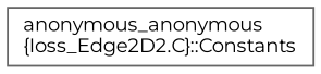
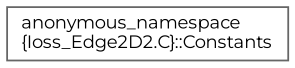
  digraph {
    rankdir=LR
    fontname=Montserrat
-   n1 [color=grey40 fillcolor=white fontname=Montserrat fontsize=10 height=0.2 label="anonymous_anonymous\l\{Ioss_Edge2D2.C\}::Constants" shape=box style=filled width=0.4]
+   n1 [color=grey40 fillcolor=white fontname=Montserrat fontsize=10 height=0.2 label="anonymous_namespace\l\{Ioss_Edge2D2.C\}::Constants" shape=box style=filled width=0.4]
  }
